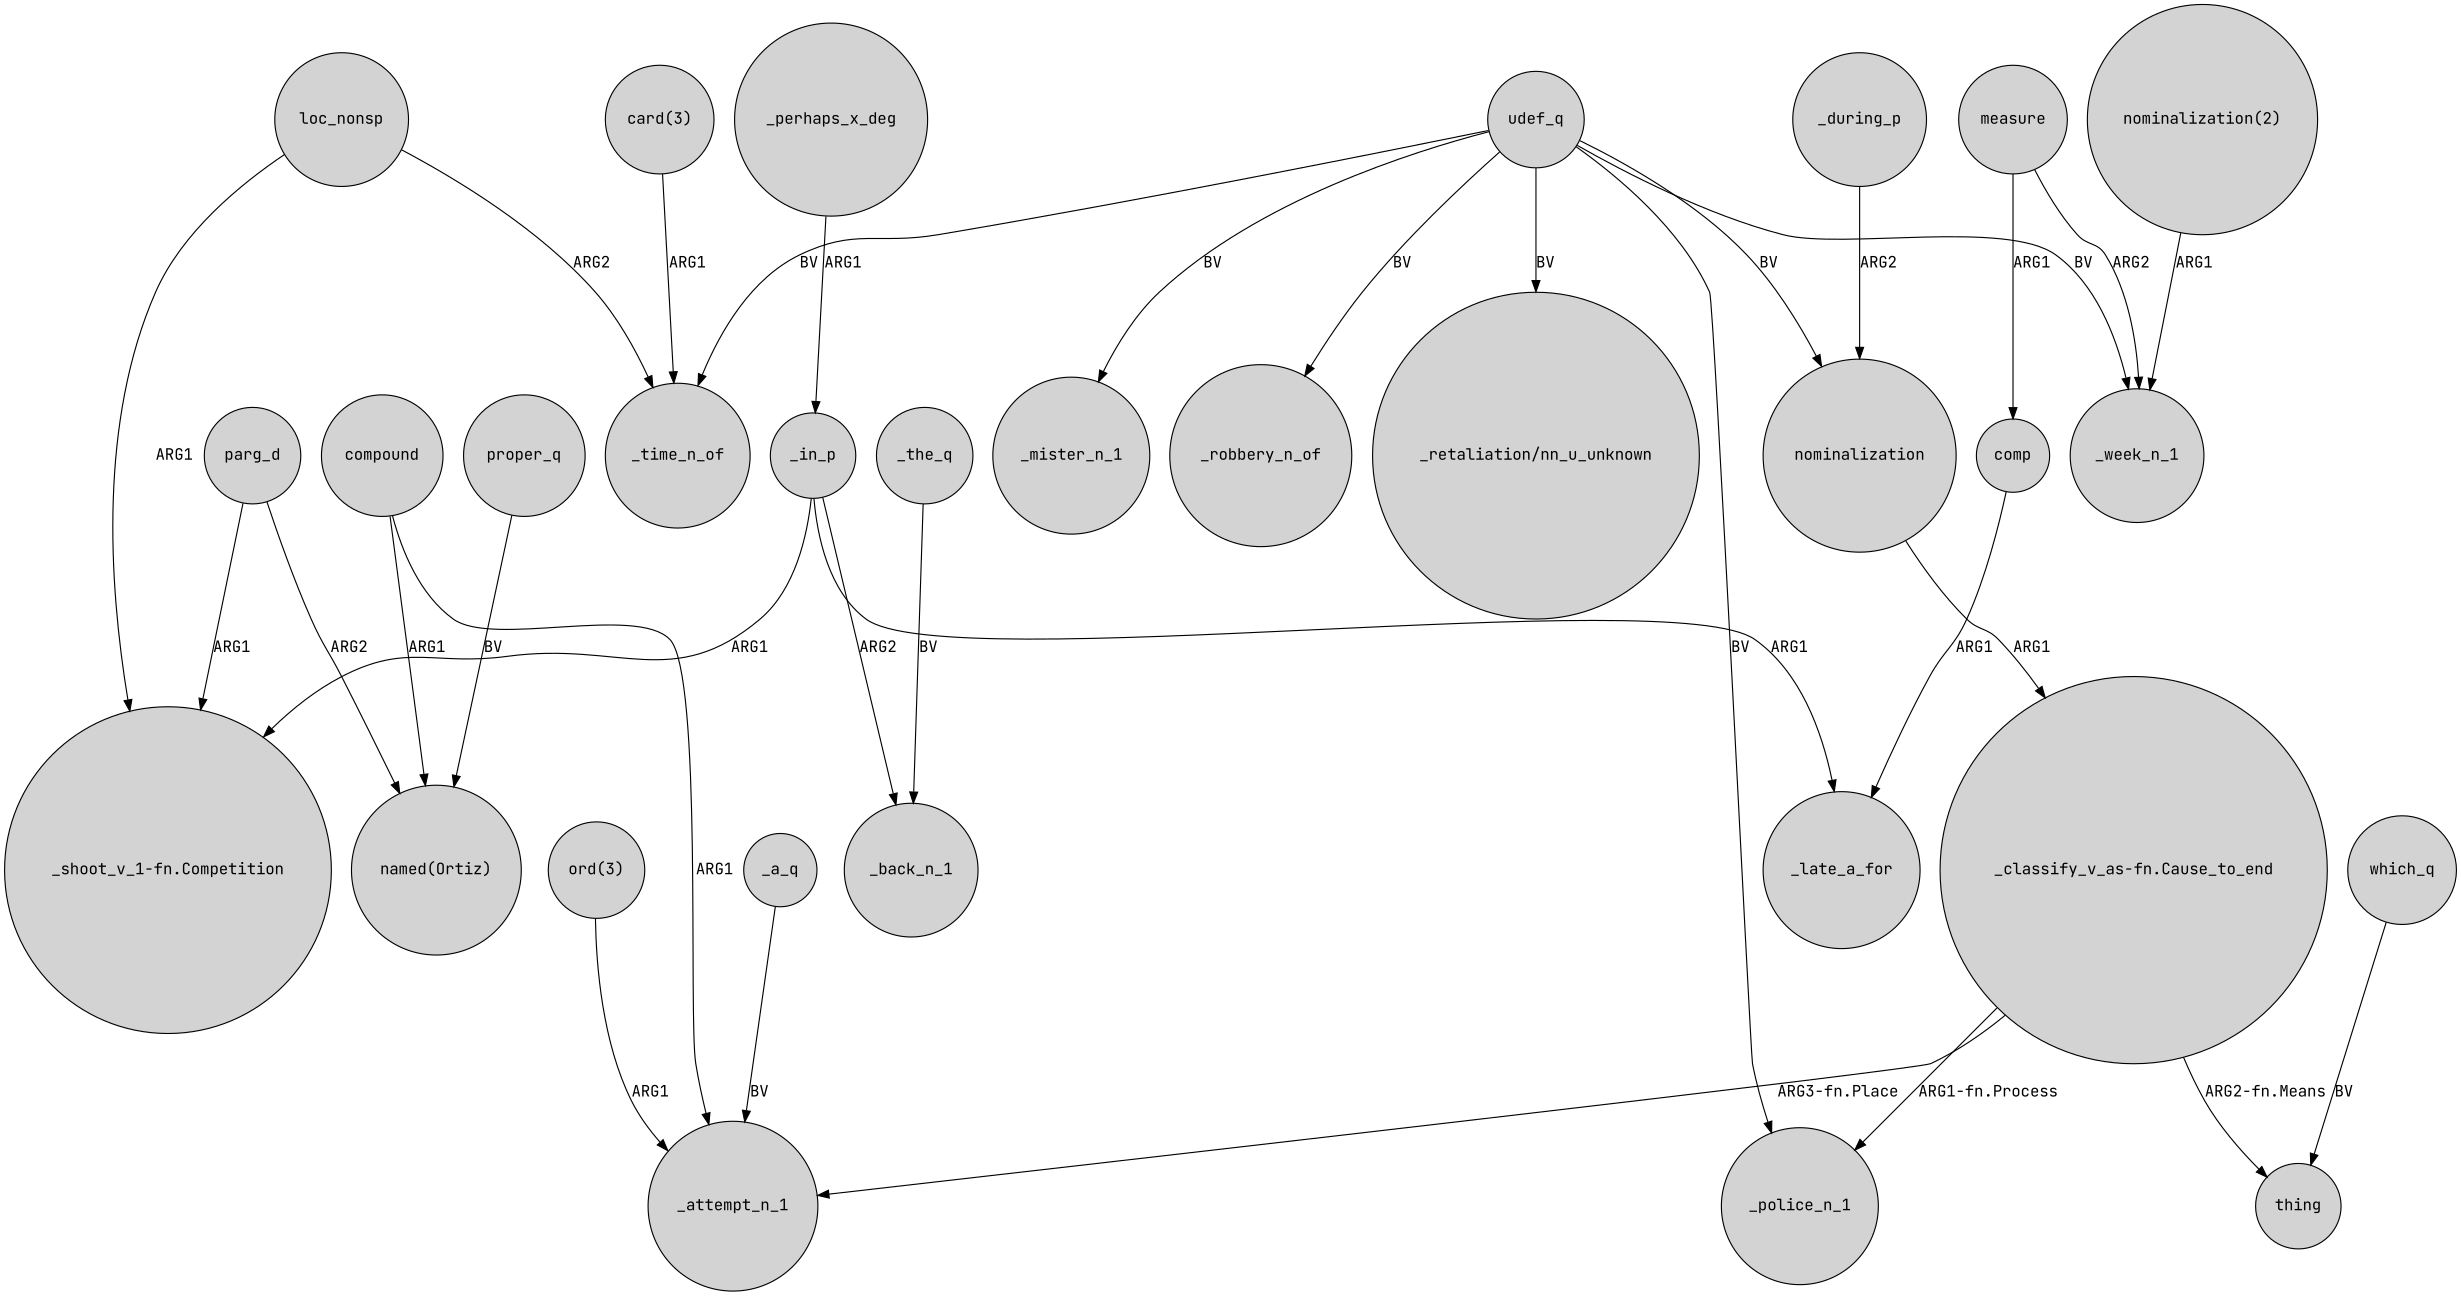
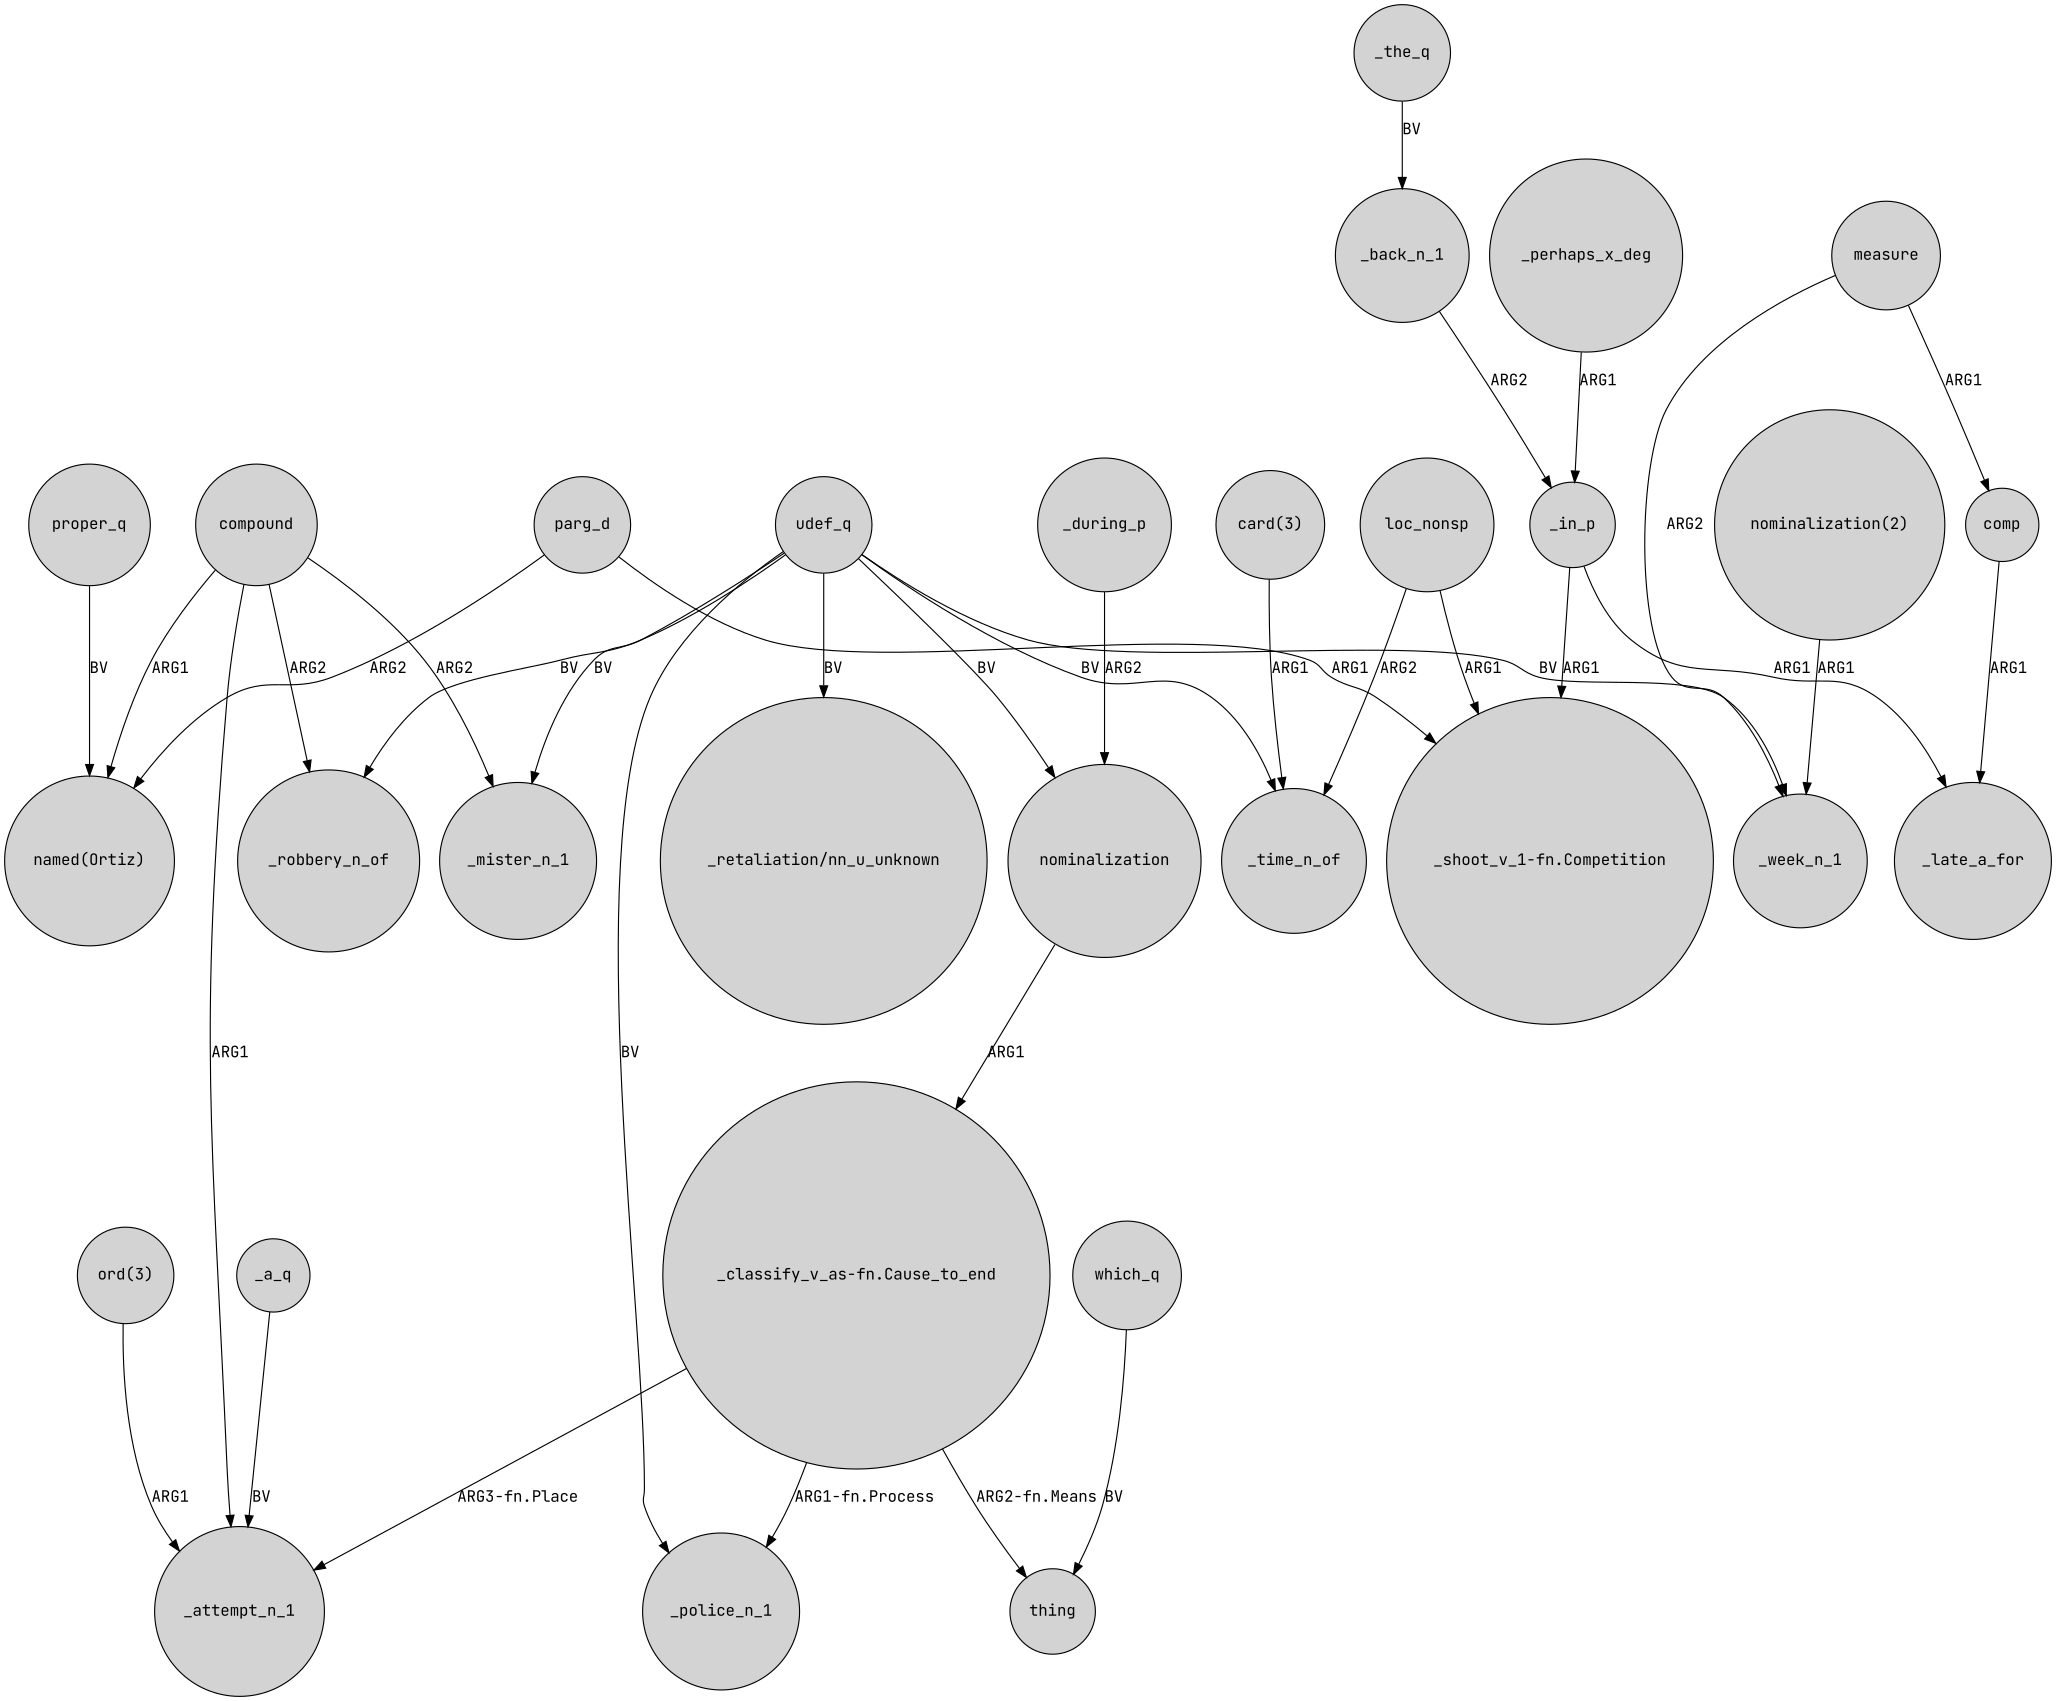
  digraph {
    fontname="JetBrains Mono"
    node [fontname="JetBrains Mono" shape=circle style=filled]
    edge [fontname="JetBrains Mono"]
    _during_p
    nominalization
    "_classify_v_as-fn.Cause_to_end"
    _attempt_n_1
    _police_n_1
    thing
    loc_nonsp
    "_shoot_v_1-fn.Competition"
    _time_n_of
    parg_d
    "named(Ortiz)"
    compound
    _mister_n_1
    _robbery_n_of
    udef_q
    "_retaliation/nn_u_unknown"
    _week_n_1
    _in_p
    _late_a_for
    _back_n_1
    _a_q
    _perhaps_x_deg
    which_q
    "card(3)"
    _the_q
    measure
    comp
    n28 [label="nominalization(2)"]
    "ord(3)"
    proper_q
    _during_p -> nominalization [label=ARG2]
    nominalization -> "_classify_v_as-fn.Cause_to_end" [label=ARG1]
    "_classify_v_as-fn.Cause_to_end" -> _attempt_n_1 [label="ARG3-fn.Place"]
    "_classify_v_as-fn.Cause_to_end" -> _police_n_1 [label="ARG1-fn.Process"]
    "_classify_v_as-fn.Cause_to_end" -> thing [label="ARG2-fn.Means"]
    loc_nonsp -> "_shoot_v_1-fn.Competition" [label=ARG1]
    loc_nonsp -> _time_n_of [label=ARG2]
    parg_d -> "_shoot_v_1-fn.Competition" [label=ARG1]
    parg_d -> "named(Ortiz)" [label=ARG2]
    compound -> _attempt_n_1 [label=ARG1]
    compound -> "named(Ortiz)" [label=ARG1]
+   compound -> _mister_n_1 [label=ARG2]
+   compound -> _robbery_n_of [label=ARG2]
    udef_q -> nominalization [label=BV]
    udef_q -> _police_n_1 [label=BV]
    udef_q -> _time_n_of [label=BV]
    udef_q -> _mister_n_1 [label=BV]
    udef_q -> _robbery_n_of [label=BV]
    udef_q -> "_retaliation/nn_u_unknown" [label=BV]
    udef_q -> _week_n_1 [label=BV]
    _in_p -> "_shoot_v_1-fn.Competition" [label=ARG1]
    _in_p -> _late_a_for [label=ARG1]
-   _in_p -> _back_n_1 [label=ARG2]
+   _back_n_1 -> _in_p [label=ARG2]
    _a_q -> _attempt_n_1 [label=BV]
    _perhaps_x_deg -> _in_p [label=ARG1]
    which_q -> thing [label=BV]
    "card(3)" -> _time_n_of [label=ARG1]
    _the_q -> _back_n_1 [label=BV]
    measure -> _week_n_1 [label=ARG2]
    measure -> comp [label=ARG1]
    comp -> _late_a_for [label=ARG1]
    n28 -> _week_n_1 [label=ARG1]
    "ord(3)" -> _attempt_n_1 [label=ARG1]
    proper_q -> "named(Ortiz)" [label=BV]
  }
